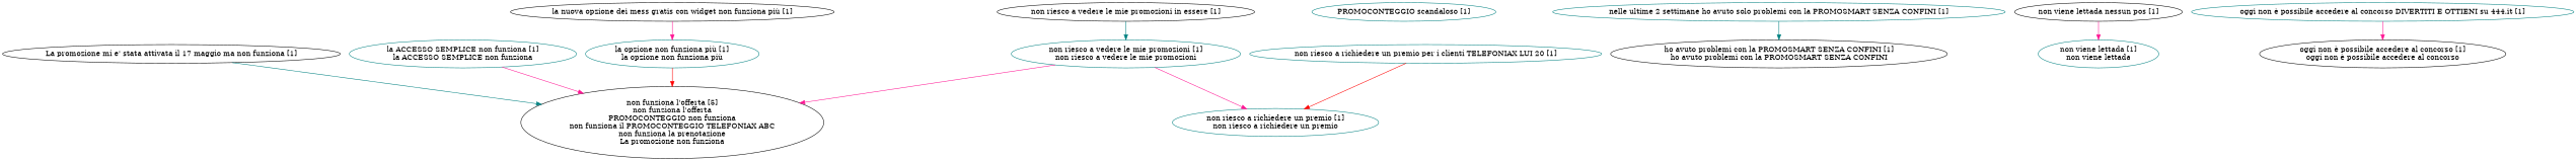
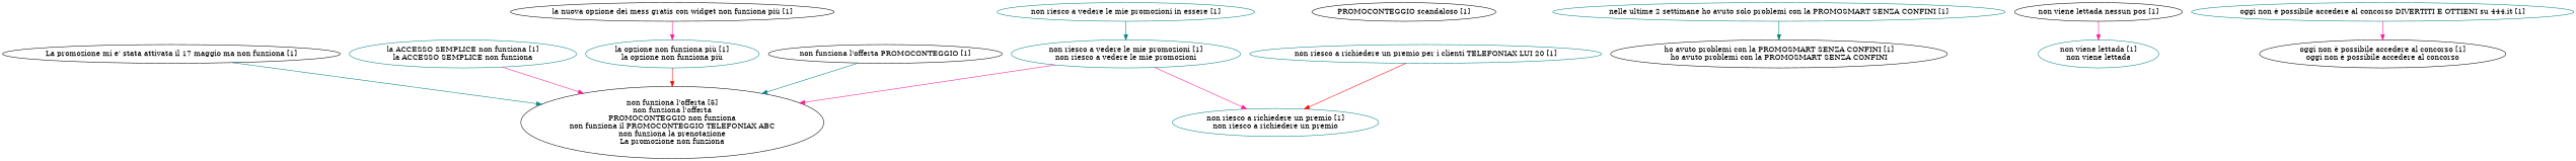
  digraph {
    node [color=teal]
    edge [color=deeppink]
    "La promozione mi e' stata attivata il 17 maggio ma non funziona [1]" [color=black]
    "non funziona l'offerta [5]\nnon funziona l'offerta\nPROMOCONTEGGIO non funziona\nnon funziona il PROMOCONTEGGIO TELEFONIAX ABC\nnon funziona la prenotazione\nLa promozione non funziona" [color=black]
-   "PROMOCONTEGGIO scandaloso [1]"
+   "PROMOCONTEGGIO scandaloso [1]" [color=black]
    "la ACCESSO SEMPLICE non funziona [1]\nla ACCESSO SEMPLICE non funziona"
    "la opzione non funziona più [1]\nla opzione non funziona più"
    "la nuova opzione dei mess gratis con widget non funziona più [1]" [color=black]
    "ho avuto problemi con la PROMOSMART SENZA CONFINI [1]\nho avuto problemi con la PROMOSMART SENZA CONFINI" [color=black]
    "nelle ultime 2 settimane ho avuto solo problemi con la PROMOSMART SENZA CONFINI [1]"
+   "non funziona l'offerta PROMOCONTEGGIO [1]" [color=black]
    "non riesco a richiedere un premio per i clienti TELEFONIAX LUI 20 [1]"
    "non riesco a richiedere un premio [1]\nnon riesco a richiedere un premio"
    "non riesco a vedere le mie promozioni [1]\nnon riesco a vedere le mie promozioni"
-   "non riesco a vedere le mie promozioni in essere [1]" [color=black]
+   "non riesco a vedere le mie promozioni in essere [1]"
    "non viene lettada nessun pos [1]" [color=black]
    "non viene lettada [1]\nnon viene lettada"
    "oggi non è possibile accedere al concorso [1]\noggi non è possibile accedere al concorso" [color=black]
    "oggi non è possibile accedere al concorso DIVERTITI E OTTIENI su 444.it [1]"
    "La promozione mi e' stata attivata il 17 maggio ma non funziona [1]" -> "non funziona l'offerta [5]\nnon funziona l'offerta\nPROMOCONTEGGIO non funziona\nnon funziona il PROMOCONTEGGIO TELEFONIAX ABC\nnon funziona la prenotazione\nLa promozione non funziona" [color=teal]
    "la ACCESSO SEMPLICE non funziona [1]\nla ACCESSO SEMPLICE non funziona" -> "non funziona l'offerta [5]\nnon funziona l'offerta\nPROMOCONTEGGIO non funziona\nnon funziona il PROMOCONTEGGIO TELEFONIAX ABC\nnon funziona la prenotazione\nLa promozione non funziona"
    "la opzione non funziona più [1]\nla opzione non funziona più" -> "non funziona l'offerta [5]\nnon funziona l'offerta\nPROMOCONTEGGIO non funziona\nnon funziona il PROMOCONTEGGIO TELEFONIAX ABC\nnon funziona la prenotazione\nLa promozione non funziona" [color=red]
    "la nuova opzione dei mess gratis con widget non funziona più [1]" -> "la opzione non funziona più [1]\nla opzione non funziona più"
    "nelle ultime 2 settimane ho avuto solo problemi con la PROMOSMART SENZA CONFINI [1]" -> "ho avuto problemi con la PROMOSMART SENZA CONFINI [1]\nho avuto problemi con la PROMOSMART SENZA CONFINI" [color=teal]
+   "non funziona l'offerta PROMOCONTEGGIO [1]" -> "non funziona l'offerta [5]\nnon funziona l'offerta\nPROMOCONTEGGIO non funziona\nnon funziona il PROMOCONTEGGIO TELEFONIAX ABC\nnon funziona la prenotazione\nLa promozione non funziona" [color=teal]
    "non riesco a richiedere un premio per i clienti TELEFONIAX LUI 20 [1]" -> "non riesco a richiedere un premio [1]\nnon riesco a richiedere un premio" [color=red]
    "non riesco a vedere le mie promozioni [1]\nnon riesco a vedere le mie promozioni" -> "non funziona l'offerta [5]\nnon funziona l'offerta\nPROMOCONTEGGIO non funziona\nnon funziona il PROMOCONTEGGIO TELEFONIAX ABC\nnon funziona la prenotazione\nLa promozione non funziona"
    "non riesco a vedere le mie promozioni [1]\nnon riesco a vedere le mie promozioni" -> "non riesco a richiedere un premio [1]\nnon riesco a richiedere un premio"
    "non riesco a vedere le mie promozioni in essere [1]" -> "non riesco a vedere le mie promozioni [1]\nnon riesco a vedere le mie promozioni" [color=teal]
    "non viene lettada nessun pos [1]" -> "non viene lettada [1]\nnon viene lettada"
    "oggi non è possibile accedere al concorso DIVERTITI E OTTIENI su 444.it [1]" -> "oggi non è possibile accedere al concorso [1]\noggi non è possibile accedere al concorso"
  }
